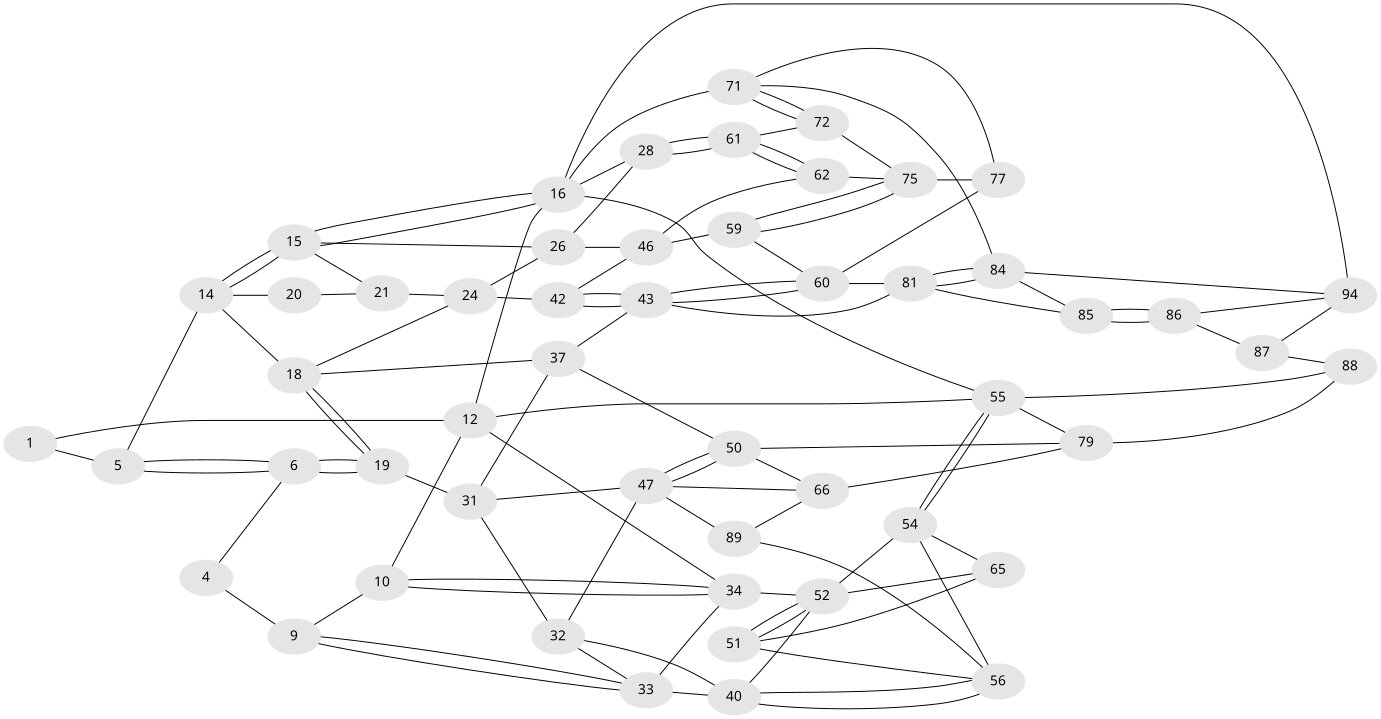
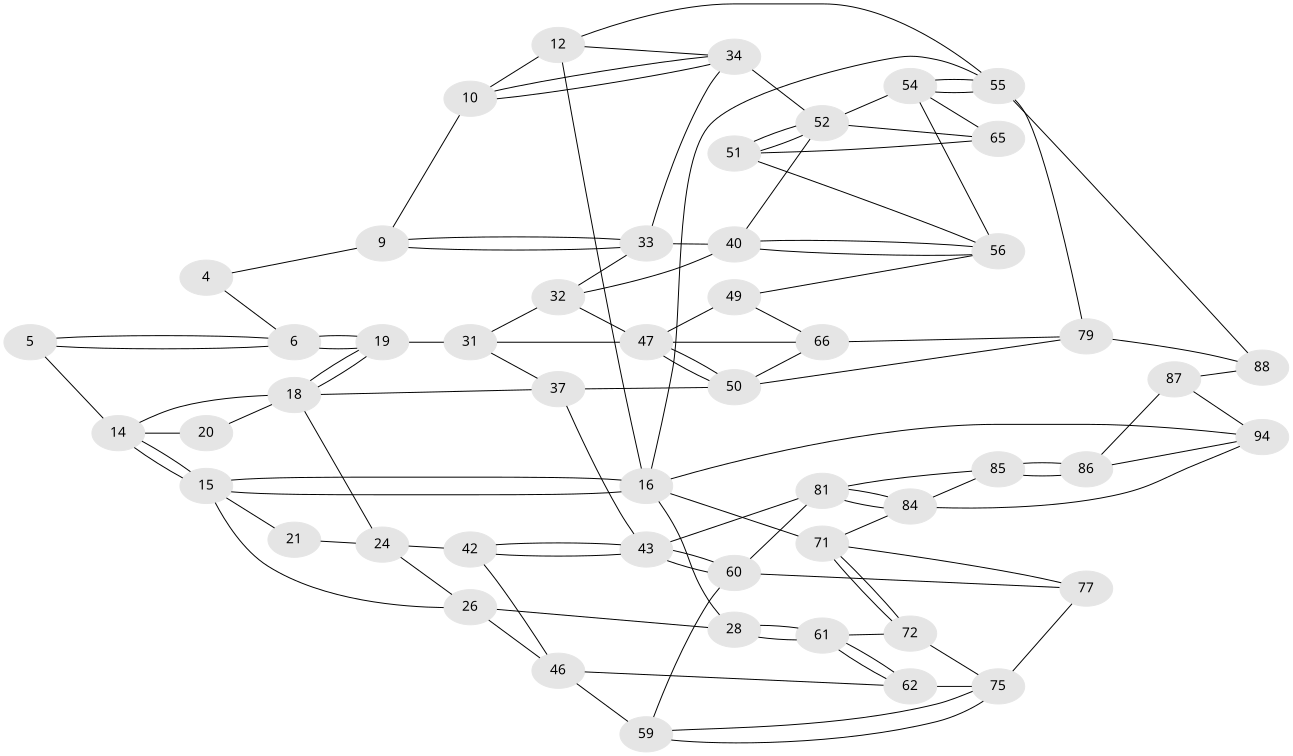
  graph {
    fontname="Noto Sans"
    rankdir=LR
    node [color=gray90 fontname="Noto Sans" style=filled]
    edge [fontname="Noto Sans"]
-   1 [super="+2"]
    5
    12 [super="+13"]
    6 [super="+7"]
    14 [super="+17"]
    34 [super="+36"]
    16 [super="+70"]
    55 [super="+80"]
    4 [super="+8"]
    9
    10 [super="+11"]
    19 [super="+30"]
    33 [super="+35"]
    15 [super="+22"]
    18 [super="+25"]
    20
    31 [super="+38"]
    40 [super="+41"]
    52 [super="+53"]
    28
    71 [super="+83"]
    94 [super="+96"]
    79 [super="+89"]
    88 [super="+93"]
    21 [super="+23"]
    26 [super="+29"]
    24 [super="+27"]
    37 [super="+45"]
    46 [super="+58"]
    61 [super="+73"]
    77
    72
    84 [super="+90"]
    42
    43 [super="+44"]
    50 [super="+68"]
    32 [super="+39"]
    47 [super="+48"]
    59
    62 [super="+74"]
-   49 [super="+63" label=89]
+   49 [super="+63"]
    66 [super="+67"]
    56 [super="+64"]
    65
    54 [super="+69"]
    60 [super="+78"]
    81 [super="+82"]
    51 [super="+57"]
    85 [super="+91"]
    75 [super="+76"]
    86 [super="+92"]
    87 [super="+95"]
-   1 -- 5
-   1 -- 12
    5 -- 6
    5 -- 6
    5 -- 14
    12 -- 34
    12 -- 16
    12 -- 55
    6 -- 19 [weight=2]
    6 -- 19
    14 -- 15
    14 -- 15
    14 -- 18
    14 -- 20
    34 -- 52
    16 -- 55
    16 -- 28
    16 -- 71
    16 -- 94
    55 -- 79
    55 -- 88
    4 -- 6
    4 -- 9
    9 -- 10
    9 -- 33
    9 -- 33
    10 -- 12
    10 -- 34
    10 -- 34
    19 -- 31
    33 -- 34
    33 -- 40
    15 -- 16
    15 -- 16
    15 -- 21
    15 -- 26
    18 -- 19
    18 -- 19
    18 -- 24
    18 -- 37
-   20 -- 21 [weight=2]
+   20 -- 18 [weight=2]
    31 -- 37
    31 -- 32
    31 -- 47
    40 -- 52
    40 -- 56
    40 -- 56
    52 -- 65
    52 -- 54
    28 -- 61
    28 -- 61
    71 -- 77
    71 -- 72
    71 -- 72
    71 -- 84
    79 -- 88
    21 -- 24
    26 -- 28
    26 -- 46
    24 -- 26
    24 -- 42
    37 -- 43
    37 -- 50
    46 -- 59
    46 -- 62
    61 -- 72
    61 -- 62 [weight=2]
    61 -- 62
    72 -- 75
    84 -- 94
    84 -- 85
    42 -- 46
    42 -- 43
    42 -- 43
    43 -- 60
    43 -- 60
    43 -- 81
    50 -- 79
    50 -- 66
    32 -- 33
    32 -- 40
    32 -- 47
    47 -- 50
    47 -- 50
    47 -- 49
    47 -- 66
    59 -- 60
    59 -- 75
    59 -- 75
    62 -- 75
    49 -- 66
    49 -- 56
    66 -- 79
    54 -- 55
    54 -- 55
    54 -- 56
    54 -- 65
    60 -- 77
    60 -- 81
    81 -- 84
    81 -- 84
    81 -- 85
    51 -- 52
    51 -- 52
    51 -- 56
    51 -- 65
    85 -- 86 [weight=2]
    85 -- 86
    75 -- 77
    86 -- 94
    86 -- 87
    87 -- 94
    87 -- 88 [weight=2]
  }
